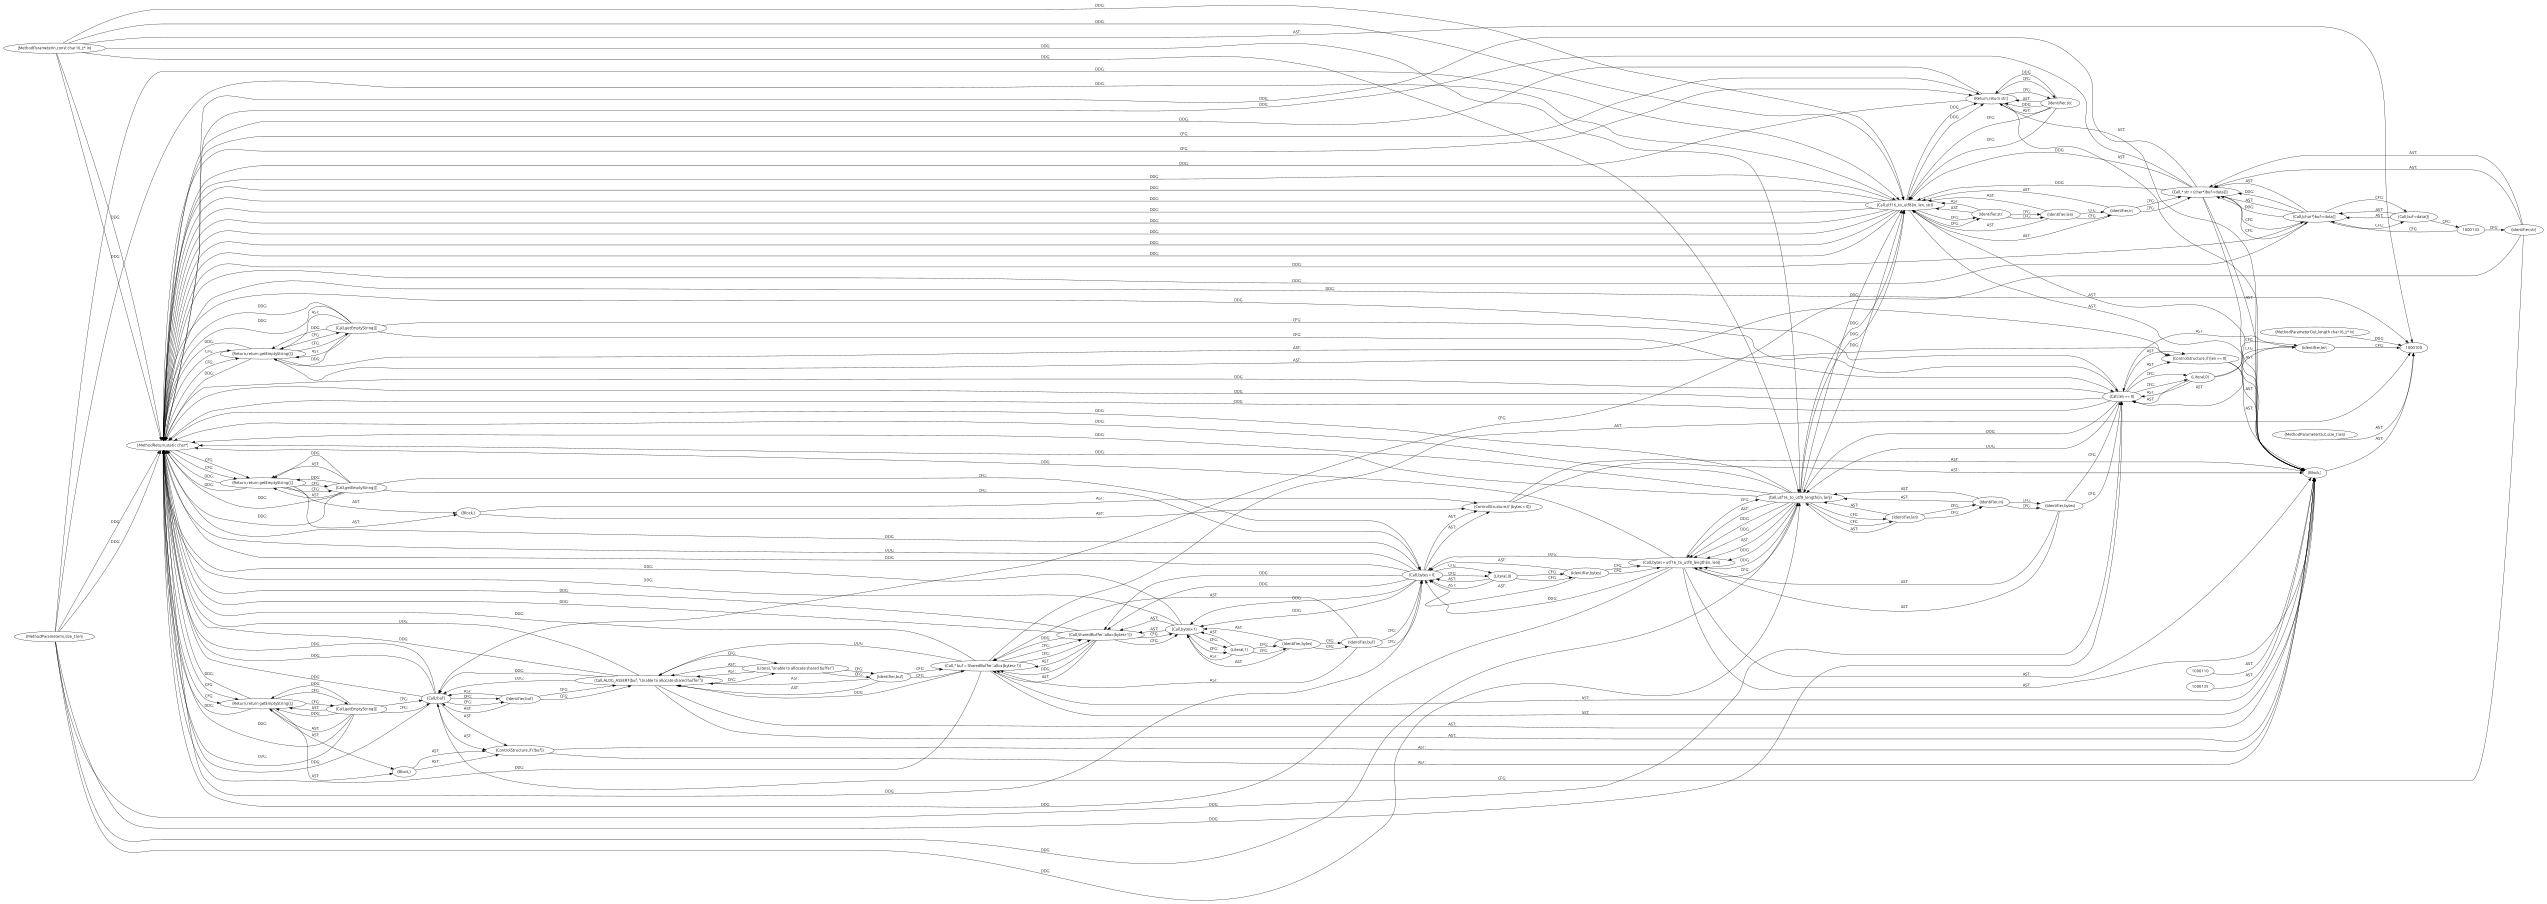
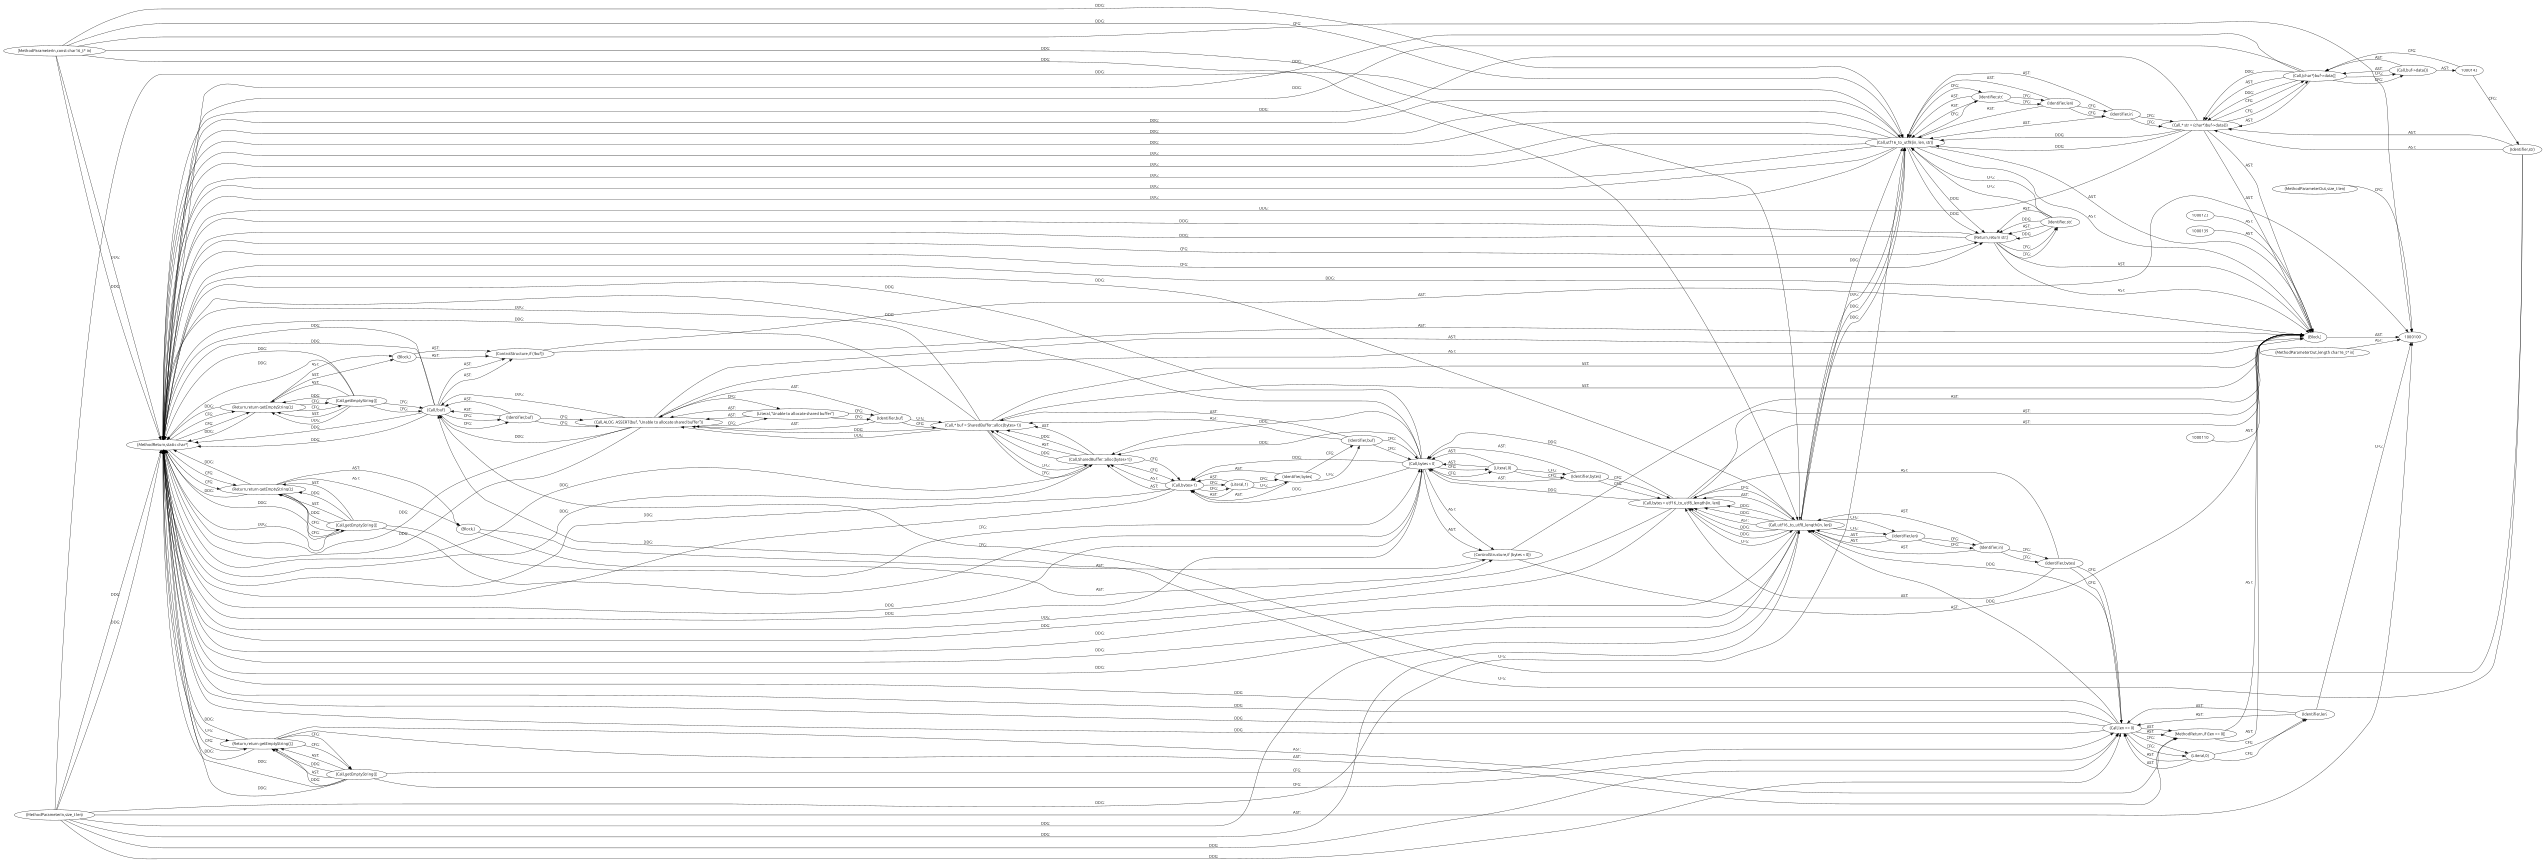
  digraph {
    fontname=Ubuntu
    rankdir=LR
    node [fontname=Ubuntu]
    edge [fontname=Ubuntu]
    n1 [label="(MethodReturn,static char*)"]
    n2 [label="(Return,return getEmptyString();)"]
    n3 [label="(Return,return str;)"]
    n4 [label="(Return,return getEmptyString();)"]
    n5 [label="(Return,return getEmptyString();)"]
    1000100
    n7 [label="(Block,)"]
    n8 [label="(Call,getEmptyString())"]
    n9 [label="(Block,)"]
    n10 [label="(Identifier,str)"]
    n11 [label="(Call,getEmptyString())"]
-   n12 [label="(ControlStructure,if (len == 0))"]
+   n12 [label="(MethodReturn,if (len == 0))"]
    n13 [label="(Block,)"]
    n14 [label="(Call,getEmptyString())"]
    n15 [label="(MethodParameterIn,const char16_t* in)"]
    n16 [label="(Call,utf16_to_utf8(in, len, str))"]
    n17 [label="(Call,utf16_to_utf8_length(in, len))"]
    n18 [label="(Identifier,str)"]
    n19 [label="(Call,bytes = utf16_to_utf8_length(in, len))"]
    n20 [label="(Identifier,len)"]
    n21 [label="(MethodParameterOut,length char16_t* in)"]
    n22 [label="(MethodParameterIn,size_t len)"]
    n23 [label="(Call,len == 0)"]
    n24 [label="(Literal,0)"]
    n25 [label="(MethodParameterOut,size_t len)"]
    n26 [label="(Call,* buf = SharedBuffer::alloc(bytes+1))"]
    n27 [label="(Call,SharedBuffer::alloc(bytes+1))"]
    n28 [label="(Call,ALOG_ASSERT(buf, \"Unable to allocate shared buffer\"))"]
    n29 [label="(Call,bytes+1)"]
    n30 [label="(Literal,\"Unable to allocate shared buffer\")"]
    n31 [label="(Call,!buf)"]
    n32 [label="(Identifier,buf)"]
    n33 [label="(Call,bytes < 0)"]
    n34 [label="(Literal,0)"]
    n35 [label="(ControlStructure,if (bytes < 0))"]
    n36 [label="(Literal,1)"]
    n37 [label="(Identifier,bytes)"]
    n38 [label="(Identifier,buf)"]
    n39 [label="(Identifier,buf)"]
    n40 [label="(ControlStructure,if (!buf))"]
    n41 [label="(Identifier,str)"]
    n42 [label="(Call,* str = (char*)buf->data())"]
    n43 [label="(Call,(char*)buf->data())"]
    n44 [label="(Call,buf->data())"]
    1000143
    n46 [label="(Identifier,in)"]
    n47 [label="(Identifier,len)"]
    n48 [label="(Identifier,len)"]
    n49 [label="(Identifier,bytes)"]
    n50 [label="(Identifier,in)"]
    n51 [label="(Identifier,bytes)"]
    1000110
+   1000123
    1000139
    n1 -> n2 [label="CFG: "]
    n1 -> n2 [label="CFG: "]
    n1 -> n3 [label="CFG: "]
    n1 -> n3 [label="CFG: "]
    n1 -> n4 [label="CFG: "]
    n1 -> n4 [label="CFG: "]
    n1 -> n5 [label="CFG: "]
    n1 -> n5 [label="CFG: "]
    n1 -> 1000100 [label="DDG: "]
    n2 -> n1 [label="DDG: "]
    n2 -> n1 [label="DDG: "]
    n2 -> n7 [label="AST: "]
    n2 -> n7 [label="AST: "]
    n2 -> n8 [label="CFG: "]
    n2 -> n8 [label="CFG: "]
    n3 -> n1 [label="DDG: "]
    n3 -> n1 [label="DDG: "]
    n3 -> n9 [label="AST: "]
    n3 -> n9 [label="AST: "]
    n3 -> n10 [label="CFG: "]
    n3 -> n10 [label="CFG: "]
    n4 -> n1 [label="DDG: "]
    n4 -> n1 [label="DDG: "]
    n4 -> n11 [label="CFG: "]
    n4 -> n11 [label="CFG: "]
    n4 -> n12 [label="AST: "]
    n4 -> n12 [label="AST: "]
    n5 -> n1 [label="DDG: "]
    n5 -> n1 [label="DDG: "]
    n5 -> n13 [label="AST: "]
    n5 -> n13 [label="AST: "]
    n5 -> n14 [label="CFG: "]
    n5 -> n14 [label="CFG: "]
    n7 -> n40 [label="AST: "]
    n7 -> n40 [label="AST: "]
    n8 -> n1 [label="DDG: "]
    n8 -> n1 [label="DDG: "]
    n8 -> n2 [label="AST: "]
    n8 -> n2 [label="DDG: "]
    n8 -> n2 [label="AST: "]
    n8 -> n2 [label="DDG: "]
    n8 -> n31 [label="CFG: "]
    n8 -> n31 [label="CFG: "]
    n9 -> 1000100 [label="AST: "]
    n10 -> n3 [label="AST: "]
    n10 -> n3 [label="DDG: "]
    n10 -> n3 [label="AST: "]
    n10 -> n3 [label="DDG: "]
    n10 -> n16 [label="CFG: "]
    n10 -> n16 [label="CFG: "]
    n11 -> n1 [label="DDG: "]
    n11 -> n1 [label="DDG: "]
    n11 -> n4 [label="AST: "]
    n11 -> n4 [label="DDG: "]
    n11 -> n4 [label="AST: "]
    n11 -> n4 [label="DDG: "]
    n11 -> n23 [label="CFG: "]
    n11 -> n23 [label="CFG: "]
    n12 -> n9 [label="AST: "]
    n12 -> n9 [label="AST: "]
    n13 -> n35 [label="AST: "]
    n13 -> n35 [label="AST: "]
    n14 -> n1 [label="DDG: "]
    n14 -> n1 [label="DDG: "]
    n14 -> n5 [label="AST: "]
    n14 -> n5 [label="DDG: "]
    n14 -> n5 [label="AST: "]
    n14 -> n5 [label="DDG: "]
    n14 -> n33 [label="CFG: "]
    n14 -> n33 [label="CFG: "]
    n15 -> n1 [label="DDG: "]
    n15 -> n1 [label="DDG: "]
-   n15 -> 1000100 [label="AST: "]
+   n15 -> 1000100 [label="CFG: "]
    n15 -> n16 [label="DDG: "]
    n15 -> n16 [label="DDG: "]
    n15 -> n17 [label="DDG: "]
    n15 -> n17 [label="DDG: "]
    n16 -> n1 [label="DDG: "]
    n16 -> n1 [label="DDG: "]
    n16 -> n1 [label="DDG: "]
    n16 -> n1 [label="DDG: "]
    n16 -> n1 [label="DDG: "]
    n16 -> n1 [label="DDG: "]
    n16 -> n1 [label="DDG: "]
    n16 -> n1 [label="DDG: "]
    n16 -> n3 [label="DDG: "]
    n16 -> n3 [label="DDG: "]
    n16 -> n9 [label="AST: "]
    n16 -> n9 [label="AST: "]
    n16 -> n18 [label="CFG: "]
    n16 -> n18 [label="CFG: "]
    n17 -> n1 [label="DDG: "]
    n17 -> n1 [label="DDG: "]
    n17 -> n1 [label="DDG: "]
    n17 -> n1 [label="DDG: "]
    n17 -> n16 [label="DDG: "]
    n17 -> n16 [label="DDG: "]
    n17 -> n16 [label="DDG: "]
    n17 -> n16 [label="DDG: "]
    n17 -> n19 [label="AST: "]
    n17 -> n19 [label="DDG: "]
    n17 -> n19 [label="DDG: "]
    n17 -> n19 [label="AST: "]
    n17 -> n19 [label="DDG: "]
    n17 -> n19 [label="DDG: "]
    n17 -> n20 [label="CFG: "]
    n17 -> n20 [label="CFG: "]
    n18 -> n16 [label="AST: "]
    n18 -> n16 [label="AST: "]
    n18 -> n47 [label="CFG: "]
    n18 -> n47 [label="CFG: "]
    n19 -> n1 [label="DDG: "]
    n19 -> n1 [label="DDG: "]
    n19 -> n9 [label="AST: "]
    n19 -> n9 [label="AST: "]
    n19 -> n17 [label="CFG: "]
    n19 -> n17 [label="CFG: "]
    n19 -> n33 [label="DDG: "]
    n19 -> n33 [label="DDG: "]
    n20 -> n17 [label="AST: "]
    n20 -> n17 [label="AST: "]
    n20 -> n50 [label="CFG: "]
    n20 -> n50 [label="CFG: "]
-   n21 -> 1000100 [label="DDG: "]
+   n21 -> 1000100 [label="AST: "]
    n22 -> n1 [label="DDG: "]
    n22 -> n1 [label="DDG: "]
-   n26 -> 1000100 [label="AST: "]
+   n22 -> 1000100 [label="AST: "]
    n22 -> n16 [label="DDG: "]
    n22 -> n16 [label="DDG: "]
    n22 -> n17 [label="DDG: "]
    n22 -> n17 [label="DDG: "]
    n22 -> n23 [label="DDG: "]
    n22 -> n23 [label="DDG: "]
    n23 -> n1 [label="DDG: "]
    n23 -> n1 [label="DDG: "]
    n23 -> n1 [label="DDG: "]
    n23 -> n1 [label="DDG: "]
    n23 -> n12 [label="AST: "]
    n23 -> n12 [label="AST: "]
    n23 -> n17 [label="DDG: "]
    n23 -> n17 [label="DDG: "]
    n23 -> n24 [label="CFG: "]
    n23 -> n24 [label="CFG: "]
    n24 -> n23 [label="AST: "]
    n24 -> n23 [label="AST: "]
    n24 -> n48 [label="CFG: "]
    n24 -> n48 [label="CFG: "]
-   n25 -> 1000100 [label="AST: "]
+   n25 -> 1000100 [label="CFG: "]
    n26 -> n1 [label="DDG: "]
    n26 -> n1 [label="DDG: "]
    n26 -> n9 [label="AST: "]
    n26 -> n9 [label="AST: "]
    n26 -> n27 [label="CFG: "]
    n26 -> n27 [label="CFG: "]
    n26 -> n28 [label="DDG: "]
    n26 -> n28 [label="DDG: "]
    n27 -> n1 [label="DDG: "]
    n27 -> n1 [label="DDG: "]
    n27 -> n26 [label="AST: "]
    n27 -> n26 [label="DDG: "]
    n27 -> n26 [label="AST: "]
    n27 -> n26 [label="DDG: "]
    n27 -> n29 [label="CFG: "]
    n27 -> n29 [label="CFG: "]
    n28 -> n1 [label="DDG: "]
    n28 -> n1 [label="DDG: "]
    n28 -> n9 [label="AST: "]
    n28 -> n9 [label="AST: "]
    n28 -> n30 [label="CFG: "]
    n28 -> n30 [label="CFG: "]
    n28 -> n31 [label="DDG: "]
    n28 -> n31 [label="DDG: "]
    n29 -> n1 [label="DDG: "]
    n29 -> n1 [label="DDG: "]
    n29 -> n27 [label="AST: "]
    n29 -> n27 [label="AST: "]
    n29 -> n36 [label="CFG: "]
    n29 -> n36 [label="CFG: "]
    n30 -> n28 [label="AST: "]
    n30 -> n28 [label="AST: "]
    n30 -> n38 [label="CFG: "]
    n30 -> n38 [label="CFG: "]
    n31 -> n1 [label="DDG: "]
    n31 -> n1 [label="DDG: "]
    n31 -> n1 [label="DDG: "]
    n31 -> n1 [label="DDG: "]
    n31 -> n39 [label="CFG: "]
    n31 -> n39 [label="CFG: "]
    n31 -> n40 [label="AST: "]
    n31 -> n40 [label="AST: "]
    n32 -> n26 [label="AST: "]
    n32 -> n26 [label="AST: "]
    n32 -> n33 [label="CFG: "]
    n32 -> n33 [label="CFG: "]
    n33 -> n1 [label="DDG: "]
    n33 -> n1 [label="DDG: "]
    n33 -> n1 [label="DDG: "]
    n33 -> n1 [label="DDG: "]
    n33 -> n27 [label="DDG: "]
    n33 -> n27 [label="DDG: "]
    n33 -> n29 [label="DDG: "]
    n33 -> n29 [label="DDG: "]
    n33 -> n34 [label="CFG: "]
    n33 -> n34 [label="CFG: "]
    n33 -> n35 [label="AST: "]
    n33 -> n35 [label="AST: "]
    n34 -> n33 [label="AST: "]
    n34 -> n33 [label="AST: "]
    n34 -> n51 [label="CFG: "]
    n34 -> n51 [label="CFG: "]
    n35 -> n9 [label="AST: "]
    n35 -> n9 [label="AST: "]
    n36 -> n29 [label="AST: "]
    n36 -> n29 [label="AST: "]
    n36 -> n37 [label="CFG: "]
    n36 -> n37 [label="CFG: "]
    n37 -> n29 [label="AST: "]
    n37 -> n29 [label="AST: "]
    n37 -> n32 [label="CFG: "]
    n37 -> n32 [label="CFG: "]
    n38 -> n26 [label="CFG: "]
    n38 -> n26 [label="CFG: "]
    n38 -> n28 [label="AST: "]
    n38 -> n28 [label="AST: "]
    n39 -> n28 [label="CFG: "]
    n39 -> n28 [label="CFG: "]
    n39 -> n31 [label="AST: "]
    n39 -> n31 [label="AST: "]
    n40 -> n9 [label="AST: "]
    n40 -> n9 [label="AST: "]
    n41 -> n31 [label="CFG: "]
    n41 -> n31 [label="CFG: "]
    n41 -> n42 [label="AST: "]
    n41 -> n42 [label="AST: "]
    n42 -> n1 [label="DDG: "]
    n42 -> n1 [label="DDG: "]
    n42 -> n9 [label="AST: "]
    n42 -> n9 [label="AST: "]
    n42 -> n16 [label="DDG: "]
    n42 -> n16 [label="DDG: "]
    n42 -> n43 [label="CFG: "]
    n42 -> n43 [label="CFG: "]
    n43 -> n1 [label="DDG: "]
    n43 -> n1 [label="DDG: "]
    n43 -> n42 [label="AST: "]
    n43 -> n42 [label="DDG: "]
    n43 -> n42 [label="AST: "]
    n43 -> n42 [label="DDG: "]
    n43 -> n44 [label="CFG: "]
    n43 -> n44 [label="CFG: "]
    n44 -> n43 [label="AST: "]
    n44 -> n43 [label="AST: "]
-   n44 -> 1000143 [label="CFG: "]
+   n44 -> 1000143 [label="AST: "]
    1000143 -> n41 [label="CFG: "]
    1000143 -> n43 [label="CFG: "]
    n46 -> n16 [label="AST: "]
    n46 -> n16 [label="AST: "]
    n46 -> n42 [label="CFG: "]
    n46 -> n42 [label="CFG: "]
    n47 -> n16 [label="AST: "]
    n47 -> n16 [label="AST: "]
    n47 -> n46 [label="CFG: "]
    n47 -> n46 [label="CFG: "]
    n48 -> 1000100 [label="CFG: "]
    n48 -> n23 [label="AST: "]
    n48 -> n23 [label="AST: "]
    n49 -> n19 [label="AST: "]
    n49 -> n19 [label="AST: "]
    n49 -> n23 [label="CFG: "]
    n49 -> n23 [label="CFG: "]
    n50 -> n17 [label="AST: "]
    n50 -> n17 [label="AST: "]
    n50 -> n49 [label="CFG: "]
    n50 -> n49 [label="CFG: "]
    n51 -> n19 [label="CFG: "]
    n51 -> n19 [label="CFG: "]
    n51 -> n33 [label="AST: "]
    n51 -> n33 [label="AST: "]
    1000110 -> n9 [label="AST: "]
+   1000123 -> n9 [label="AST: "]
    1000139 -> n9 [label="AST: "]
  }
